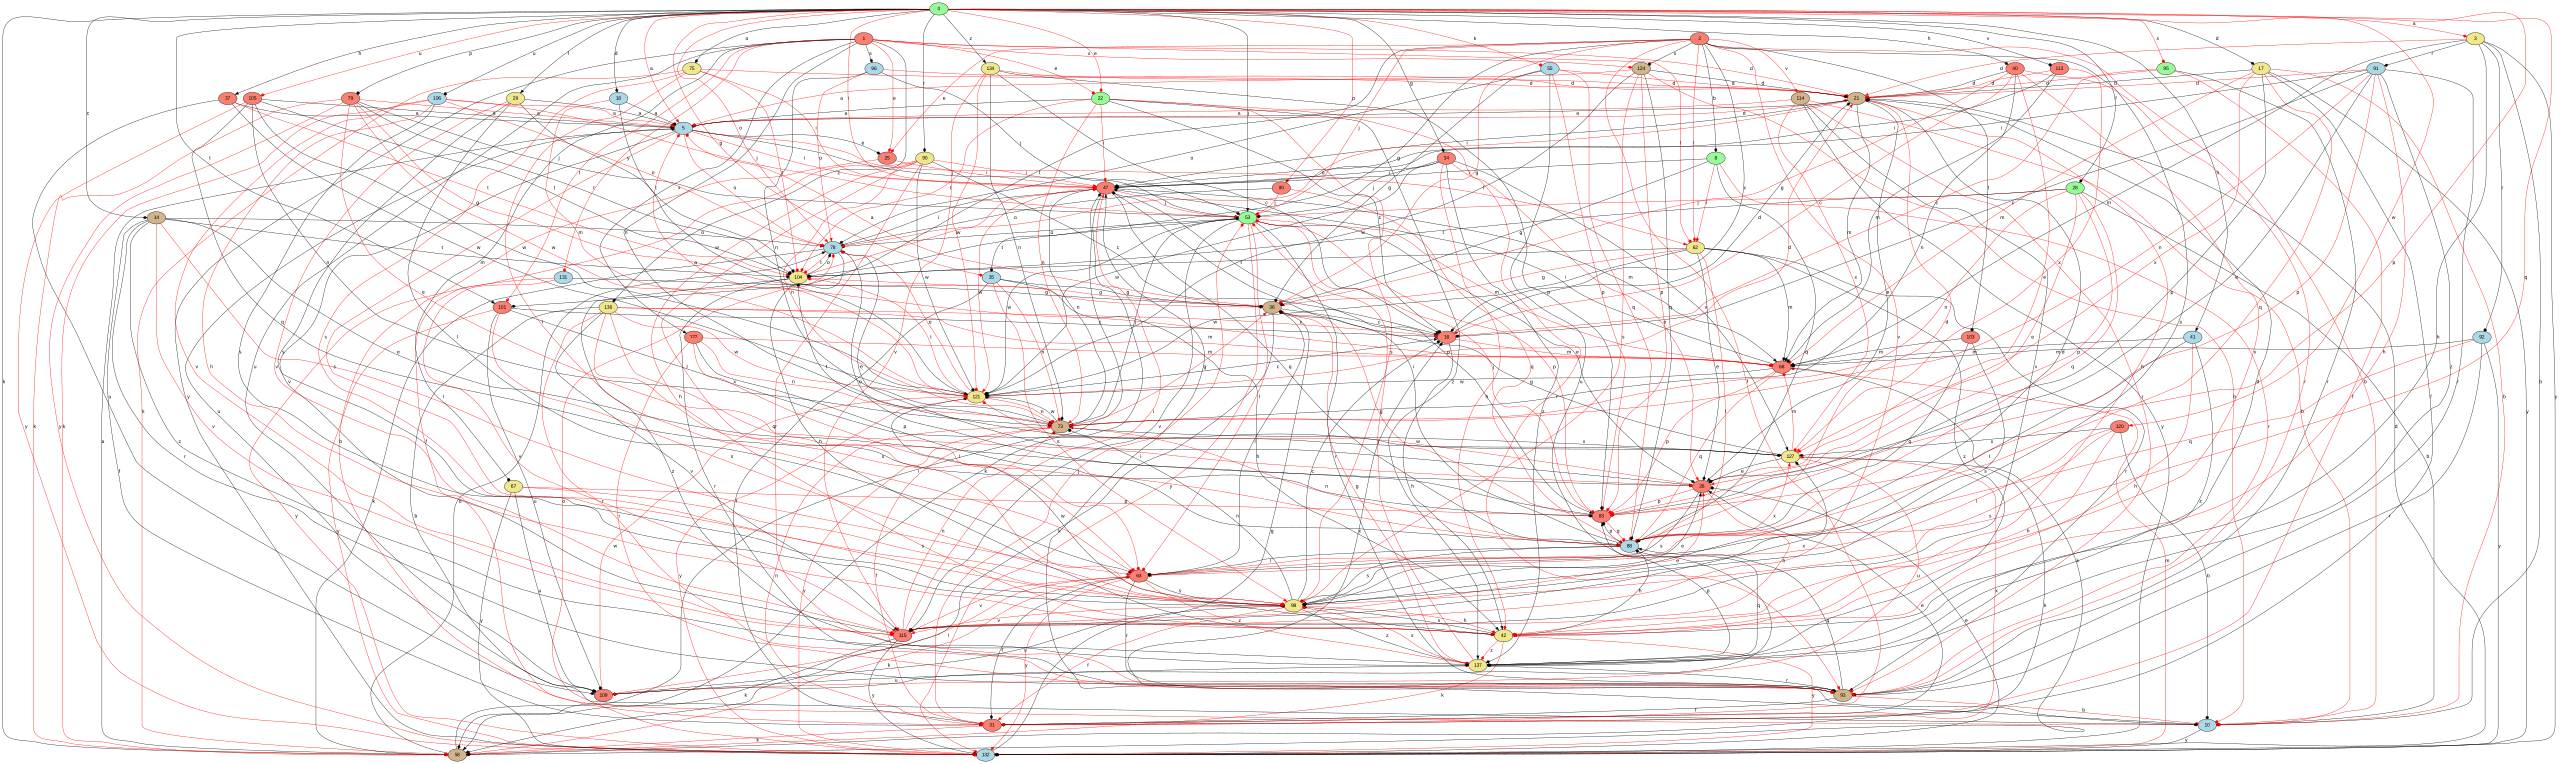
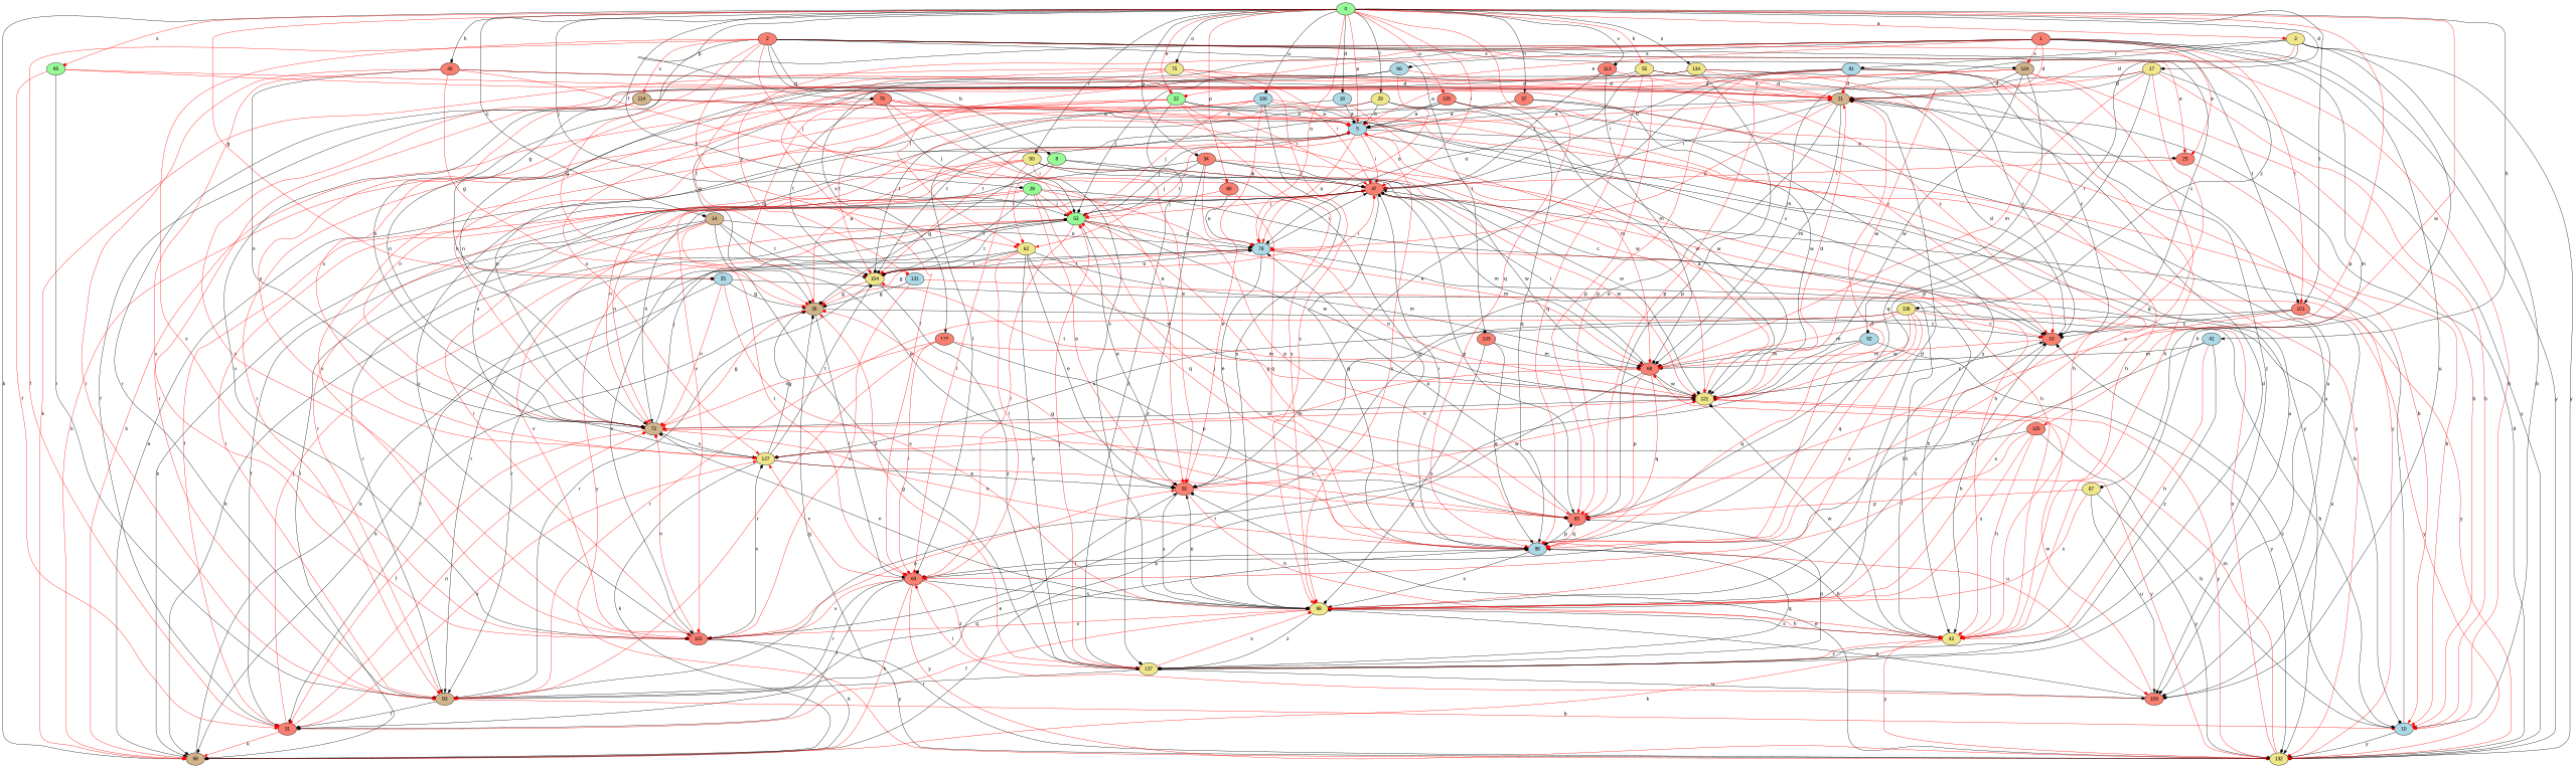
  strict digraph {
    fontname="Liberation Sans"
    node [fillcolor=salmon fontname="Liberation Sans" style=filled]
    edge [arrowhead=diamond color=black fontname="Liberation Sans"]
    0 [fillcolor=palegreen]
    3 [fillcolor=khaki]
    5 [fillcolor=lightblue]
    14 [fillcolor=tan]
    17 [fillcolor=khaki]
    18 [fillcolor=lightblue]
    22 [fillcolor=palegreen]
    28 [fillcolor=palegreen]
    29 [fillcolor=khaki]
    34
    35 [fillcolor=lightblue]
    37
    40
    41 [fillcolor=lightblue]
    47
    53 [fillcolor=palegreen]
-   55 [fillcolor=lightblue]
+   55 [fillcolor=khaki]
    58 [fillcolor=tan]
    75 [fillcolor=khaki]
    78 [fillcolor=lightblue]
    79
    80
    83
    88 [fillcolor=lightblue]
    90 [fillcolor=khaki]
    95 [fillcolor=palegreen]
    101
    105
    106 [fillcolor=lightblue]
    113
    120
    134 [fillcolor=khaki]
    21 [fillcolor=tan]
-   132 [fillcolor=lightblue]
+   132 [fillcolor=khaki]
    10 [fillcolor=lightblue]
    42 [fillcolor=khaki]
    68
    91 [fillcolor=lightblue]
    92 [fillcolor=lightblue]
    25
    62 [fillcolor=khaki]
    109
    98 [fillcolor=khaki]
    115
    31
    26
    63
    93 [fillcolor=tan]
    104 [fillcolor=khaki]
    137 [fillcolor=khaki]
    127 [fillcolor=khaki]
    73 [fillcolor=tan]
    16
    121 [fillcolor=khaki]
    36 [fillcolor=tan]
    1
    67 [fillcolor=khaki]
    96 [fillcolor=lightblue]
    122
    124 [fillcolor=tan]
    131 [fillcolor=lightblue]
    136 [fillcolor=khaki]
    2
    8 [fillcolor=palegreen]
    103
    114 [fillcolor=tan]
    0 -> 3 [color=red label=a]
    0 -> 5 [arrowhead=normal color=red label=a]
    0 -> 14 [label=c]
    0 -> 17 [label=d]
    0 -> 18 [label=d]
    0 -> 22 [color=red label=e]
    0 -> 28 [label=f]
    0 -> 29 [arrowhead=normal label=f]
    0 -> 34 [label=g]
    0 -> 35 [color=red label=g]
    0 -> 37 [arrowhead=normal label=h]
    0 -> 40 [label=h]
    0 -> 41 [arrowhead=normal label=h]
    0 -> 47 [color=red label=i]
    0 -> 53 [arrowhead=normal label=j]
    0 -> 55 [arrowhead=dot color=red label=k]
    0 -> 58 [label=k]
    0 -> 75 [label=o]
    0 -> 78 [arrowhead=normal color=red label=o]
    0 -> 79 [arrowhead=dot label=p]
    0 -> 80 [color=red label=p]
    0 -> 83 [arrowhead=dot color=red label=p]
    0 -> 88 [arrowhead=normal color=red label=q]
    0 -> 90 [label=r]
    0 -> 95 [arrowhead=dot color=red label=s]
    0 -> 101 [arrowhead=normal label=t]
    0 -> 105 [color=red label=u]
    0 -> 106 [arrowhead=dot label=u]
    0 -> 113 [arrowhead=dot label=v]
    0 -> 120 [arrowhead=normal color=red label=w]
    0 -> 134 [arrowhead=normal label=z]
    3 -> 21 [arrowhead=normal color=red label=d]
    3 -> 132 [arrowhead=dot label=y]
    3 -> 10 [arrowhead=normal label=b]
    3 -> 42 [label=h]
    3 -> 68 [label=m]
    3 -> 91 [label=r]
    3 -> 92 [arrowhead=dot label=r]
    5 -> 47 [color=red label=i]
    5 -> 53 [arrowhead=normal label=j]
    5 -> 78 [color=red label=o]
    5 -> 21 [color=red label=d]
    5 -> 25 [label=e]
    5 -> 62 [arrowhead=normal color=red label=l]
    5 -> 109 [arrowhead=dot label=u]
    5 -> 98 [color=red label=s]
    5 -> 115 [label=v]
    14 -> 78 [arrowhead=normal label=o]
    14 -> 115 [arrowhead=normal color=red label=v]
    14 -> 31 [arrowhead=normal label=f]
    14 -> 26 [arrowhead=normal label=e]
    14 -> 63 [color=red label=l]
    14 -> 93 [arrowhead=normal label=r]
    14 -> 104 [arrowhead=dot label=t]
    14 -> 137 [label=z]
    17 -> 83 [arrowhead=normal label=p]
    17 -> 88 [color=red label=q]
    17 -> 21 [arrowhead=dot label=d]
    17 -> 132 [label=y]
    17 -> 10 [color=red label=b]
    17 -> 68 [arrowhead=dot color=red label=m]
    17 -> 31 [arrowhead=normal label=f]
    17 -> 127 [arrowhead=normal color=red label=x]
    18 -> 5 [arrowhead=dot label=a]
    18 -> 68 [color=red label=m]
    18 -> 104 [arrowhead=dot label=t]
    22 -> 5 [arrowhead=dot label=a]
    22 -> 47 [arrowhead=normal color=red label=i]
    22 -> 98 [arrowhead=dot color=red label=s]
    22 -> 93 [color=red label=r]
    22 -> 104 [color=red label=t]
    22 -> 137 [arrowhead=normal label=z]
    22 -> 73 [arrowhead=normal color=red label=n]
    22 -> 16 [arrowhead=dot label=c]
    28 -> 53 [arrowhead=dot color=red label=j]
    28 -> 83 [arrowhead=normal color=red label=p]
    28 -> 88 [arrowhead=dot color=red label=q]
    28 -> 10 [arrowhead=dot label=b]
    28 -> 26 [arrowhead=normal color=red label=e]
-   8 -> 93 [arrowhead=dot color=red label=r]
+   28 -> 93 [arrowhead=dot color=red label=r]
    28 -> 104 [arrowhead=dot label=t]
    28 -> 73 [arrowhead=normal color=red label=n]
    29 -> 5 [label=a]
    29 -> 98 [label=s]
    29 -> 115 [color=red label=v]
    29 -> 63 [arrowhead=dot label=l]
    29 -> 121 [arrowhead=normal label=w]
    34 -> 47 [label=i]
    34 -> 53 [label=j]
    34 -> 42 [color=red label=h]
    34 -> 26 [arrowhead=normal color=red label=e]
    34 -> 137 [label=z]
    34 -> 127 [arrowhead=normal label=x]
    34 -> 121 [label=w]
    35 -> 42 [arrowhead=normal label=h]
    35 -> 98 [arrowhead=normal color=red label=s]
    35 -> 31 [label=f]
    35 -> 73 [arrowhead=dot color=red label=n]
    35 -> 36 [arrowhead=dot label=g]
    37 -> 5 [arrowhead=normal label=a]
    37 -> 109 [label=u]
    37 -> 104 [arrowhead=normal color=red label=t]
    37 -> 121 [arrowhead=dot label=w]
    40 -> 21 [arrowhead=dot label=d]
    40 -> 115 [arrowhead=normal color=red label=v]
    40 -> 26 [color=red label=e]
    40 -> 93 [arrowhead=normal color=red label=r]
    40 -> 73 [arrowhead=dot label=n]
    40 -> 16 [color=red label=c]
    40 -> 36 [color=red label=g]
    41 -> 42 [arrowhead=normal color=red label=h]
    41 -> 68 [label=m]
    41 -> 63 [arrowhead=dot label=l]
    41 -> 137 [arrowhead=dot label=z]
    47 -> 53 [arrowhead=normal color=red label=j]
    47 -> 58 [label=k]
    47 -> 83 [arrowhead=normal label=p]
    47 -> 88 [arrowhead=normal label=q]
    47 -> 68 [arrowhead=normal label=m]
    47 -> 73 [arrowhead=normal label=n]
    47 -> 121 [arrowhead=normal color=red label=w]
    53 -> 78 [arrowhead=dot label=o]
    53 -> 83 [arrowhead=dot color=red label=p]
    53 -> 132 [color=red label=y]
    53 -> 68 [arrowhead=dot color=red label=m]
    53 -> 115 [label=v]
    53 -> 26 [label=e]
    53 -> 63 [arrowhead=dot color=red label=l]
    53 -> 93 [arrowhead=normal label=r]
    53 -> 104 [arrowhead=dot label=t]
    53 -> 121 [label=w]
    55 -> 78 [label=o]
    55 -> 83 [color=red label=p]
    55 -> 88 [arrowhead=dot color=red label=q]
    55 -> 21 [color=red label=d]
    55 -> 109 [label=u]
    55 -> 36 [arrowhead=dot label=g]
    58 -> 5 [arrowhead=dot label=a]
    58 -> 47 [label=i]
    58 -> 78 [arrowhead=normal label=o]
    75 -> 47 [arrowhead=dot color=red label=i]
    75 -> 58 [arrowhead=normal color=red label=k]
    75 -> 21 [arrowhead=dot color=red label=d]
    75 -> 98 [arrowhead=normal color=red label=s]
    75 -> 63 [arrowhead=dot color=red label=l]
    75 -> 104 [arrowhead=dot color=red label=t]
    78 -> 47 [arrowhead=normal label=i]
    78 -> 58 [label=k]
    78 -> 42 [arrowhead=normal label=h]
    78 -> 26 [arrowhead=normal label=e]
    78 -> 104 [arrowhead=dot color=red label=t]
    79 -> 5 [arrowhead=dot color=red label=a]
    79 -> 53 [label=j]
    79 -> 58 [arrowhead=dot color=red label=k]
    79 -> 132 [color=red label=y]
    79 -> 26 [color=red label=e]
    79 -> 104 [arrowhead=dot label=t]
    79 -> 121 [color=red label=w]
    79 -> 36 [color=red label=g]
    80 -> 53 [arrowhead=normal color=red label=j]
    80 -> 78 [arrowhead=dot label=o]
    80 -> 88 [arrowhead=dot color=red label=q]
    83 -> 53 [arrowhead=dot color=red label=j]
    83 -> 78 [arrowhead=normal label=o]
    83 -> 88 [arrowhead=dot color=red label=q]
    83 -> 36 [arrowhead=dot color=red label=g]
    88 -> 47 [arrowhead=dot label=i]
    88 -> 83 [arrowhead=dot label=p]
    88 -> 21 [color=red label=d]
    88 -> 42 [arrowhead=normal label=h]
    88 -> 98 [arrowhead=normal label=s]
    88 -> 63 [arrowhead=dot label=l]
    88 -> 73 [arrowhead=normal color=red label=n]
    90 -> 47 [arrowhead=normal color=red label=i]
    90 -> 42 [color=red label=h]
    90 -> 31 [arrowhead=dot color=red label=f]
    90 -> 63 [arrowhead=dot color=red label=l]
    90 -> 93 [arrowhead=normal color=red label=r]
    90 -> 73 [color=red label=n]
    90 -> 16 [label=c]
    90 -> 121 [arrowhead=dot label=w]
    95 -> 21 [arrowhead=dot color=red label=d]
    95 -> 31 [color=red label=f]
    95 -> 93 [arrowhead=dot label=r]
    95 -> 16 [arrowhead=normal color=red label=c]
    101 -> 132 [arrowhead=dot color=red label=y]
    101 -> 109 [arrowhead=dot label=u]
    101 -> 98 [color=red label=s]
    101 -> 127 [label=x]
    101 -> 16 [arrowhead=dot label=c]
    105 -> 5 [label=a]
    105 -> 88 [arrowhead=normal label=q]
    105 -> 132 [color=red label=y]
    105 -> 104 [arrowhead=dot label=t]
    105 -> 73 [arrowhead=dot label=n]
    105 -> 121 [label=w]
    106 -> 5 [color=red label=a]
    106 -> 53 [arrowhead=normal color=red label=j]
    106 -> 58 [arrowhead=normal color=red label=k]
    106 -> 78 [color=red label=o]
    106 -> 42 [arrowhead=dot color=red label=h]
    106 -> 98 [arrowhead=normal label=s]
    106 -> 115 [arrowhead=dot color=red label=v]
    113 -> 47 [label=i]
    113 -> 21 [arrowhead=dot color=red label=d]
    113 -> 68 [arrowhead=dot label=m]
    113 -> 127 [arrowhead=normal color=red label=x]
    120 -> 10 [arrowhead=dot label=b]
    120 -> 42 [arrowhead=dot color=red label=h]
    120 -> 98 [arrowhead=dot color=red label=s]
    120 -> 63 [arrowhead=normal color=red label=l]
    120 -> 127 [label=x]
    134 -> 83 [label=p]
    134 -> 21 [arrowhead=normal color=red label=d]
    134 -> 115 [arrowhead=dot color=red label=v]
    134 -> 73 [label=n]
    134 -> 16 [label=c]
    134 -> 121 [arrowhead=dot color=red label=w]
    21 -> 5 [arrowhead=normal label=a]
    21 -> 47 [label=i]
    21 -> 78 [arrowhead=dot color=red label=o]
    21 -> 42 [arrowhead=normal color=red label=h]
    21 -> 68 [label=m]
    21 -> 26 [arrowhead=normal label=e]
    132 -> 78 [color=red label=o]
    132 -> 21 [label=d]
    132 -> 68 [color=red label=m]
    132 -> 26 [arrowhead=dot label=e]
    132 -> 36 [label=g]
    10 -> 47 [arrowhead=normal label=i]
    10 -> 132 [label=y]
    10 -> 16 [label=c]
    42 -> 58 [color=red label=k]
    42 -> 132 [arrowhead=dot color=red label=y]
    42 -> 98 [label=s]
    42 -> 137 [color=red label=z]
    42 -> 121 [label=w]
    68 -> 47 [arrowhead=dot label=i]
    68 -> 58 [arrowhead=dot label=k]
    68 -> 83 [arrowhead=dot color=red label=p]
    68 -> 88 [arrowhead=dot color=red label=q]
    68 -> 121 [label=w]
    91 -> 47 [label=i]
    91 -> 83 [arrowhead=dot color=red label=p]
    91 -> 21 [arrowhead=dot color=red label=d]
    91 -> 42 [arrowhead=normal color=red label=h]
    91 -> 26 [label=e]
    91 -> 93 [arrowhead=dot label=r]
    91 -> 137 [label=z]
    91 -> 73 [color=red label=n]
    91 -> 16 [arrowhead=dot label=c]
    92 -> 88 [arrowhead=normal color=red label=q]
    92 -> 132 [label=y]
    92 -> 68 [arrowhead=normal label=m]
    92 -> 93 [arrowhead=normal label=r]
    25 -> 47 [color=red label=i]
    25 -> 10 [arrowhead=normal color=red label=b]
    62 -> 68 [label=m]
    62 -> 26 [label=e]
    62 -> 63 [arrowhead=dot color=red label=l]
    62 -> 93 [arrowhead=normal label=r]
    62 -> 104 [label=t]
    62 -> 137 [arrowhead=normal label=z]
    62 -> 121 [label=w]
    62 -> 36 [arrowhead=normal color=red label=g]
    109 -> 98 [arrowhead=dot label=s]
    109 -> 63 [color=red label=l]
    109 -> 121 [arrowhead=dot color=red label=w]
    98 -> 21 [arrowhead=dot label=d]
    98 -> 42 [color=red label=h]
    98 -> 115 [arrowhead=normal color=red label=v]
    98 -> 31 [arrowhead=normal color=red label=f]
    98 -> 26 [arrowhead=normal label=e]
    98 -> 137 [label=z]
    98 -> 73 [arrowhead=dot label=n]
    98 -> 16 [arrowhead=dot label=c]
    115 -> 47 [arrowhead=normal color=red label=i]
    115 -> 58 [arrowhead=normal label=k]
    115 -> 132 [label=y]
    115 -> 26 [arrowhead=normal color=red label=e]
    115 -> 127 [label=x]
    115 -> 73 [arrowhead=dot color=red label=n]
    31 -> 53 [color=red label=j]
    31 -> 58 [arrowhead=normal color=red label=k]
    31 -> 26 [arrowhead=normal label=e]
    31 -> 127 [arrowhead=normal color=red label=x]
    31 -> 73 [color=red label=n]
    26 -> 83 [arrowhead=normal color=red label=p]
    26 -> 42 [arrowhead=dot color=red label=h]
    26 -> 98 [arrowhead=normal label=s]
    26 -> 121 [color=red label=w]
    63 -> 58 [arrowhead=normal color=red label=k]
    63 -> 132 [color=red label=y]
    63 -> 98 [arrowhead=dot label=s]
    63 -> 115 [arrowhead=normal color=red label=v]
    63 -> 31 [label=f]
    63 -> 93 [label=r]
    63 -> 137 [arrowhead=dot color=red label=z]
    63 -> 127 [arrowhead=normal color=red label=x]
    93 -> 88 [arrowhead=dot label=q]
    93 -> 10 [arrowhead=dot color=red label=b]
    93 -> 31 [label=f]
    104 -> 47 [color=red label=i]
    104 -> 78 [label=o]
    104 -> 93 [arrowhead=normal label=r]
    104 -> 137 [arrowhead=dot label=z]
    104 -> 36 [color=red label=g]
    137 -> 53 [color=red label=j]
    137 -> 83 [arrowhead=normal label=p]
    137 -> 88 [arrowhead=normal label=q]
    137 -> 21 [arrowhead=normal label=d]
    137 -> 109 [label=u]
    137 -> 98 [arrowhead=dot color=red label=s]
    137 -> 93 [arrowhead=dot label=r]
    137 -> 36 [arrowhead=normal color=red label=g]
    127 -> 58 [label=k]
    127 -> 68 [arrowhead=dot color=red label=m]
    127 -> 109 [color=red label=u]
    127 -> 26 [label=e]
    127 -> 104 [arrowhead=dot label=t]
    127 -> 36 [label=g]
    73 -> 53 [arrowhead=dot label=j]
    73 -> 132 [color=red label=y]
    73 -> 31 [arrowhead=dot color=red label=f]
    73 -> 127 [arrowhead=normal label=x]
    73 -> 121 [arrowhead=dot label=w]
    73 -> 36 [arrowhead=normal color=red label=g]
    16 -> 21 [label=d]
    16 -> 42 [arrowhead=normal label=h]
    16 -> 68 [arrowhead=dot color=red label=m]
    121 -> 5 [color=red label=a]
    121 -> 78 [color=red label=o]
    121 -> 21 [arrowhead=normal color=red label=d]
    121 -> 132 [arrowhead=dot color=red label=y]
    121 -> 104 [color=red label=t]
    121 -> 73 [arrowhead=dot color=red label=n]
    121 -> 16 [arrowhead=normal label=c]
    36 -> 5 [arrowhead=dot color=red label=a]
    36 -> 58 [label=k]
    36 -> 63 [arrowhead=dot label=l]
    36 -> 16 [arrowhead=normal label=c]
    1 -> 22 [arrowhead=dot color=red label=e]
    1 -> 101 [color=red label=t]
    1 -> 21 [arrowhead=dot color=red label=d]
    1 -> 132 [arrowhead=dot label=y]
    1 -> 25 [color=red label=e]
    1 -> 62 [arrowhead=dot color=red label=l]
    1 -> 109 [label=u]
    1 -> 73 [label=n]
    1 -> 67 [arrowhead=dot label=m]
    1 -> 96 [label=s]
    1 -> 122 [arrowhead=normal label=x]
    1 -> 124 [color=red label=x]
    1 -> 131 [arrowhead=dot color=red label=y]
    1 -> 136 [label=z]
    67 -> 83 [arrowhead=normal color=red label=p]
    67 -> 132 [arrowhead=dot label=y]
    67 -> 109 [arrowhead=normal label=u]
    67 -> 98 [color=red label=s]
    96 -> 53 [label=j]
    96 -> 78 [arrowhead=normal color=red label=o]
    96 -> 21 [arrowhead=dot color=red label=d]
    96 -> 73 [arrowhead=normal label=n]
    122 -> 83 [arrowhead=dot label=p]
    122 -> 68 [arrowhead=dot color=red label=m]
    122 -> 63 [arrowhead=dot color=red label=l]
    122 -> 93 [arrowhead=normal color=red label=r]
    122 -> 73 [color=red label=n]
    124 -> 5 [arrowhead=normal color=red label=a]
    124 -> 83 [color=red label=p]
    124 -> 88 [label=q]
    124 -> 21 [label=d]
    124 -> 10 [arrowhead=dot color=red label=b]
    124 -> 98 [arrowhead=normal color=red label=s]
    124 -> 121 [arrowhead=dot label=w]
    131 -> 132 [arrowhead=dot color=red label=y]
    131 -> 115 [color=red label=v]
    131 -> 36 [label=g]
    136 -> 88 [arrowhead=dot color=red label=q]
    136 -> 10 [label=b]
    136 -> 68 [arrowhead=normal color=red label=m]
    136 -> 98 [color=red label=s]
    136 -> 115 [arrowhead=normal label=v]
    136 -> 93 [arrowhead=dot color=red label=r]
    136 -> 16 [arrowhead=dot color=red label=c]
    136 -> 121 [arrowhead=normal color=red label=w]
    2 -> 35 [arrowhead=dot label=g]
    2 -> 53 [arrowhead=dot color=red label=j]
    2 -> 101 [label=t]
    2 -> 10 [arrowhead=normal color=red label=b]
    2 -> 25 [color=red label=e]
    2 -> 62 [color=red label=l]
    2 -> 98 [arrowhead=dot label=s]
    2 -> 115 [arrowhead=dot color=red label=v]
    2 -> 31 [color=red label=f]
    2 -> 16 [label=c]
    2 -> 36 [arrowhead=dot color=red label=g]
    2 -> 124 [arrowhead=dot label=x]
    2 -> 8 [label=b]
    2 -> 103 [arrowhead=dot label=t]
    2 -> 114 [arrowhead=normal color=red label=v]
    8 -> 47 [arrowhead=normal label=i]
    8 -> 88 [arrowhead=normal label=q]
    8 -> 62 [color=red label=l]
    8 -> 36 [arrowhead=dot label=g]
    103 -> 88 [arrowhead=normal label=q]
    103 -> 68 [arrowhead=normal label=m]
    103 -> 98 [label=s]
    114 -> 5 [arrowhead=normal color=red label=a]
    114 -> 132 [arrowhead=normal label=y]
    114 -> 10 [arrowhead=normal color=red label=b]
    114 -> 115 [arrowhead=normal label=v]
    114 -> 93 [arrowhead=dot color=red label=r]
    114 -> 127 [arrowhead=dot color=red label=x]
  }
